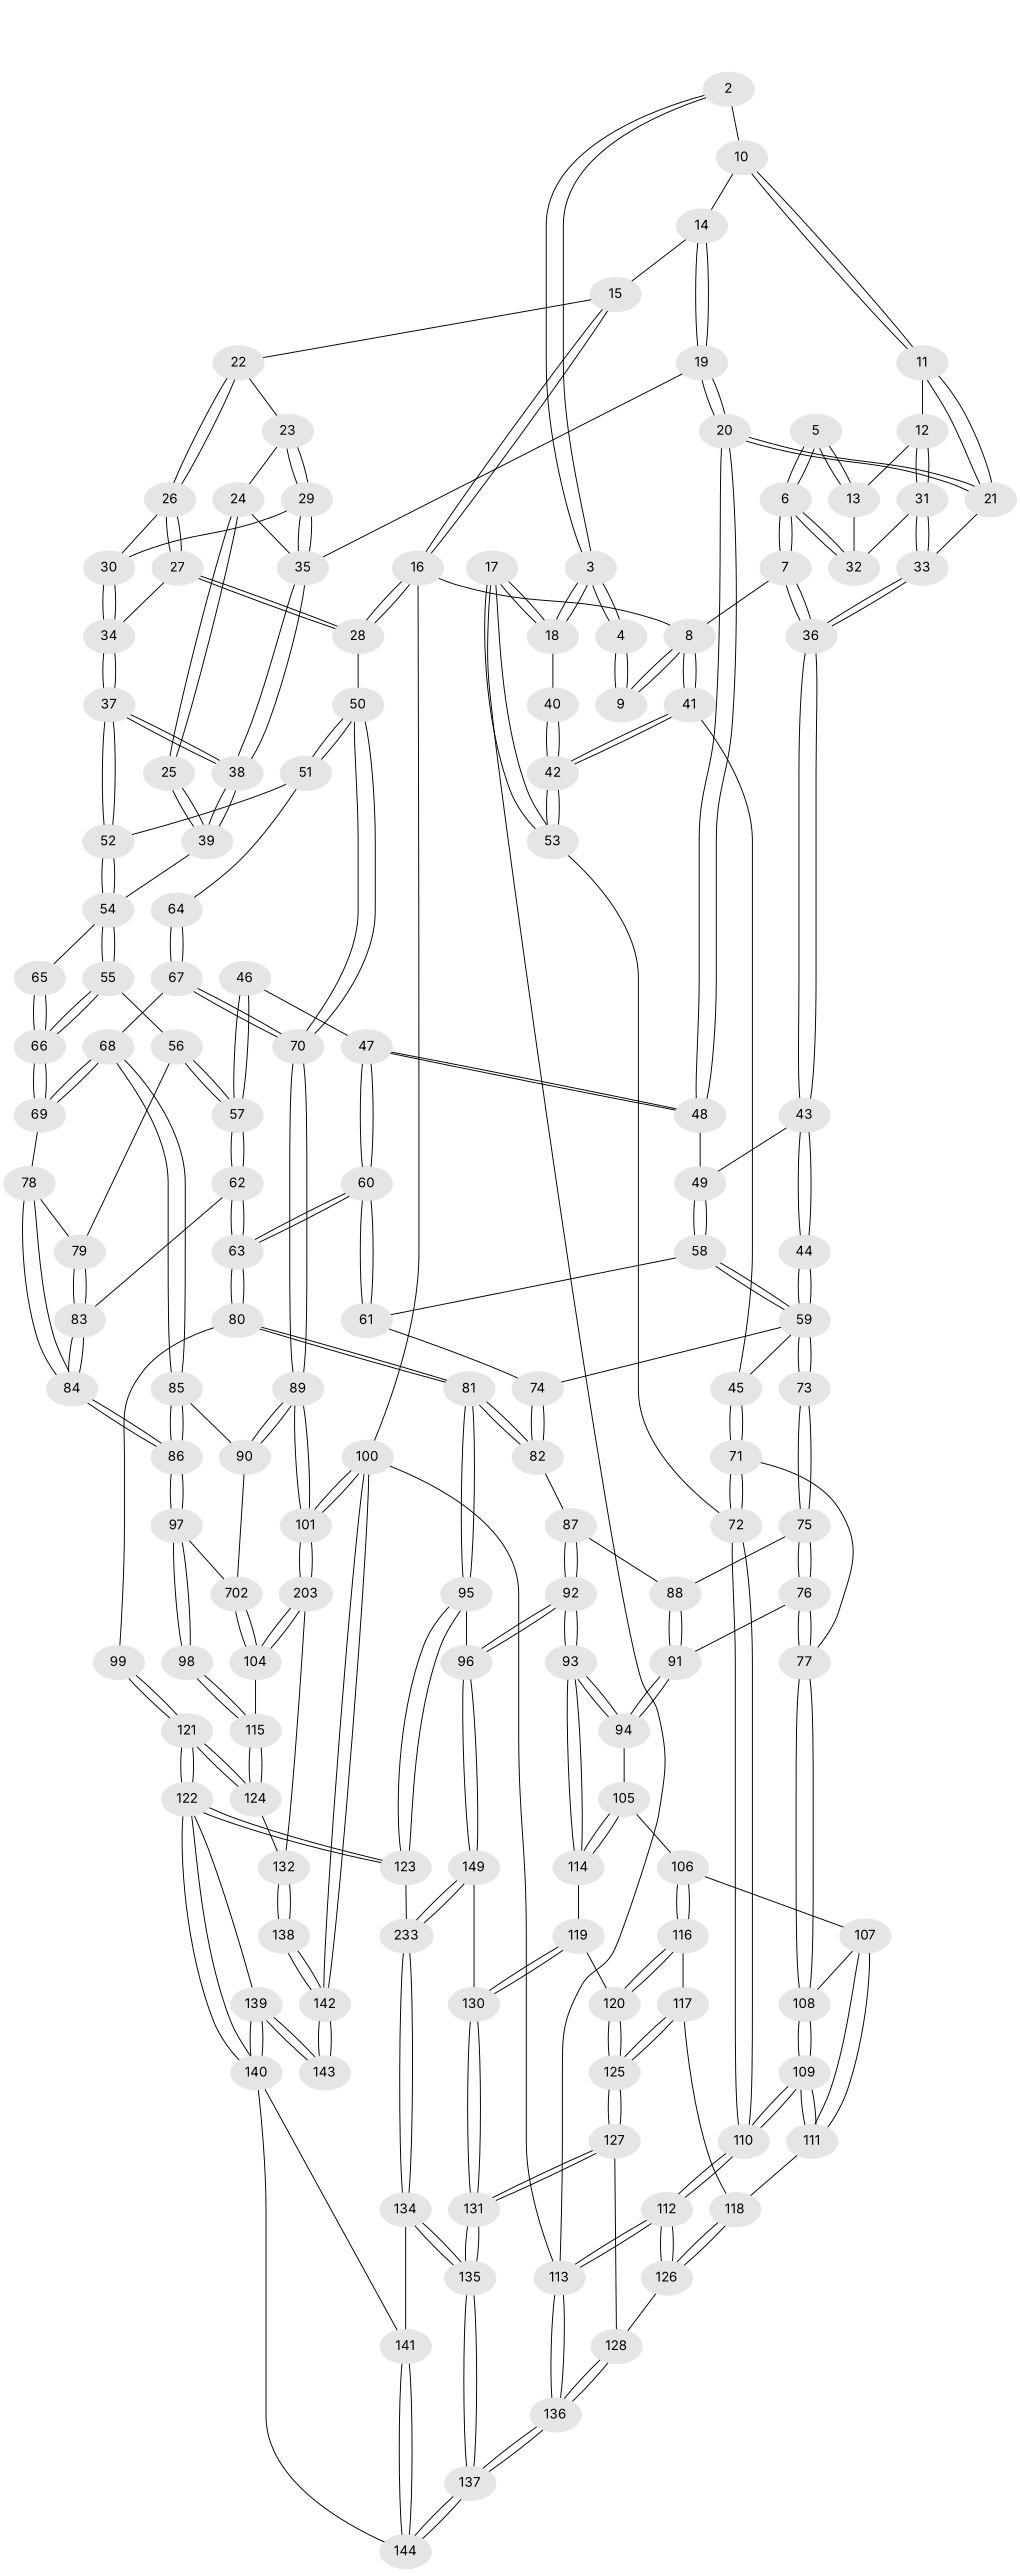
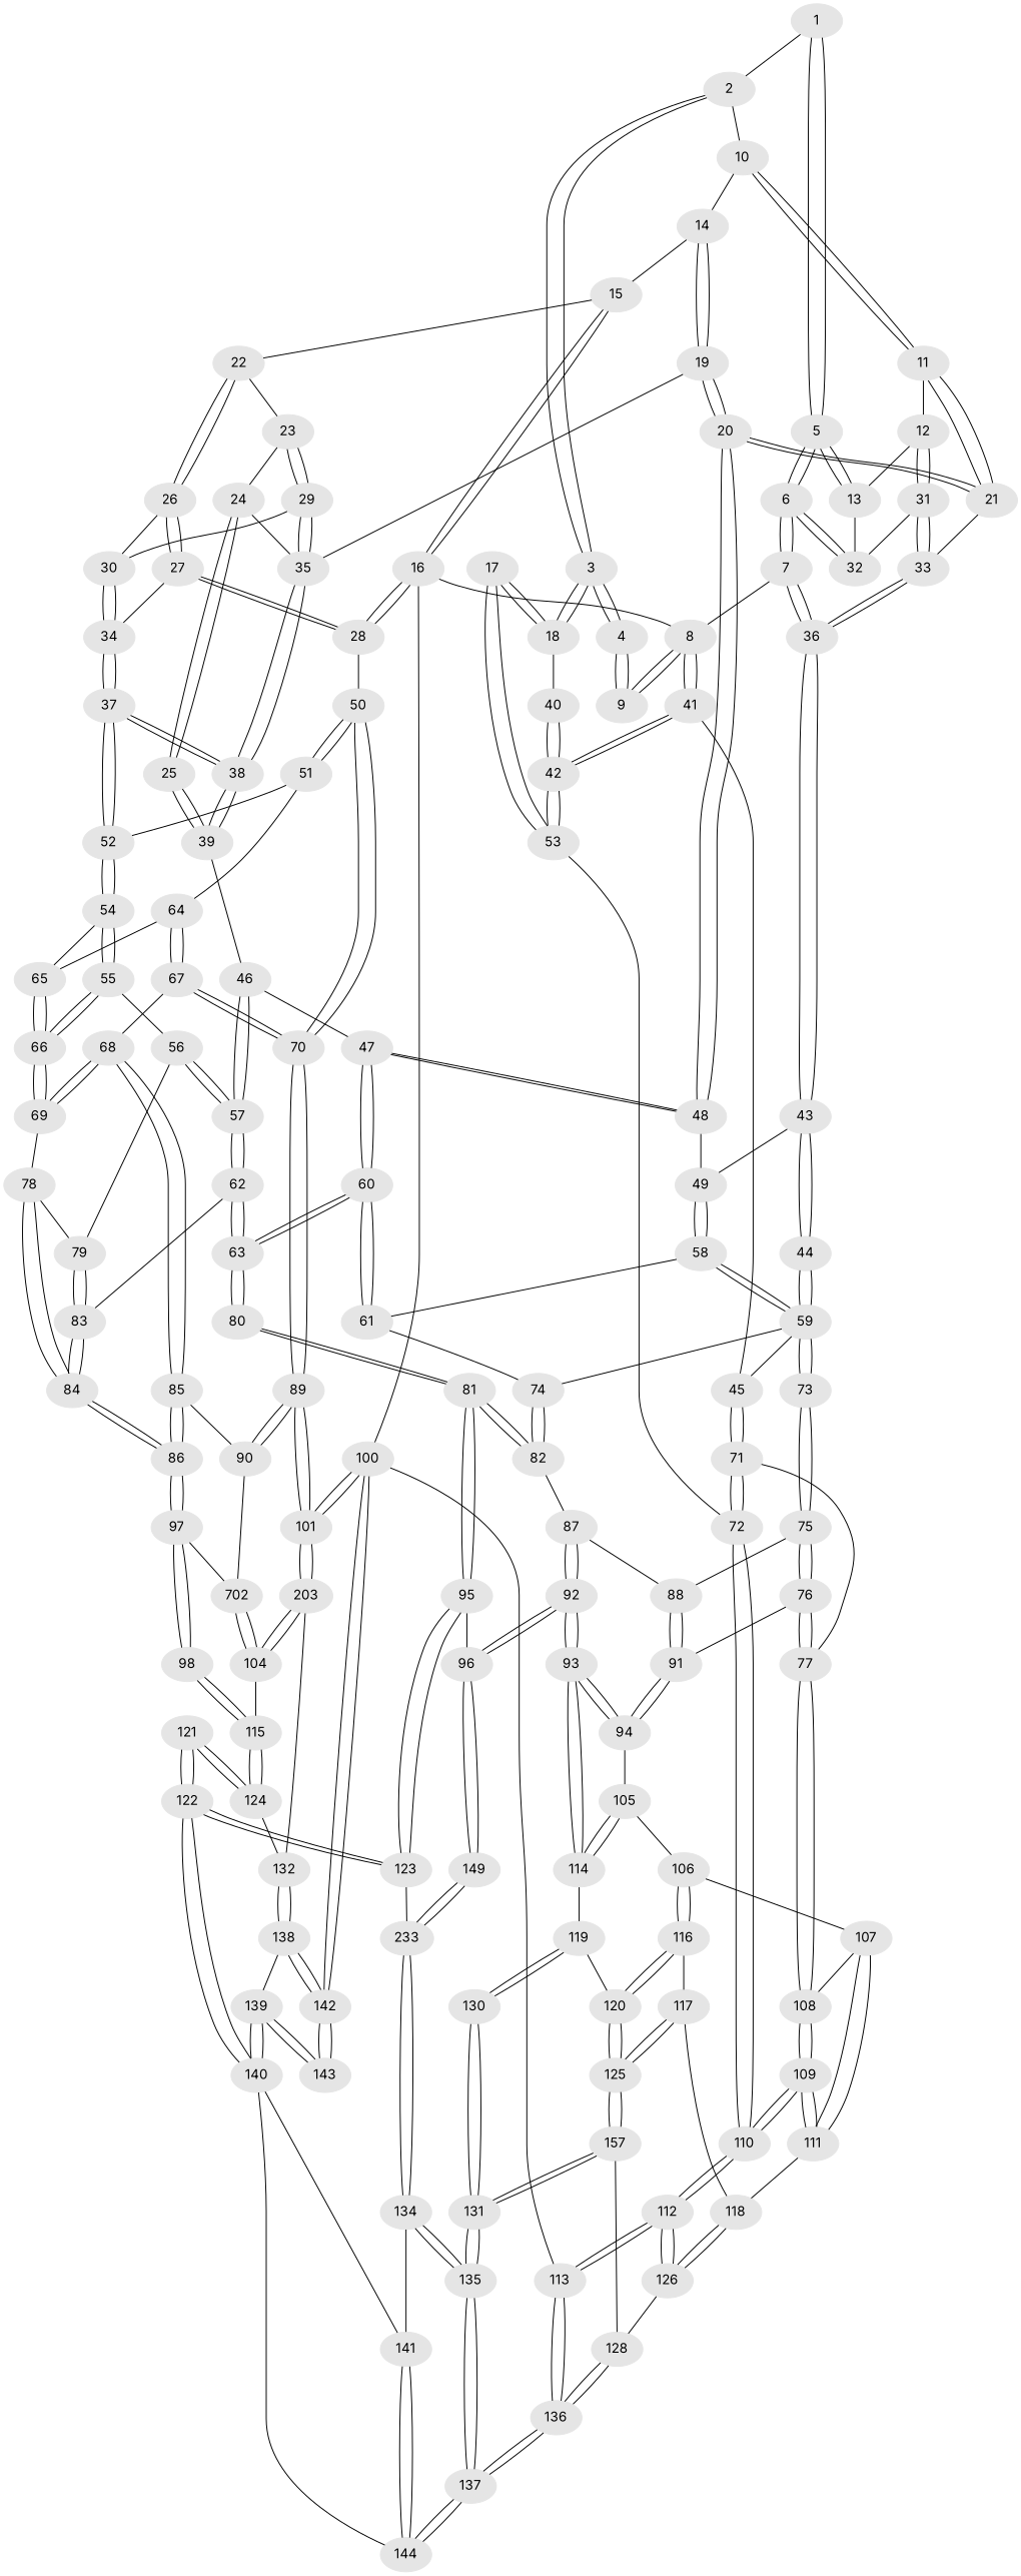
  graph {
    fontname=Inter
    node [color=gray90 fontname=Inter style=filled]
    edge [fontname=Inter]
+   1
    2
    5
    3
    10
    6
    13
    4
    18
    11
    14
    9
    40
    7
    32
    8
    36
    41
    43
    42
    45
    12
    21
    15
    19
    31
    33
    16
    22
    20
    35
    28
    100
    23
    26
    17
    53
    113
    50
    101
    142
    72
    136
    48
    25
    39
    49
    24
    29
    27
    30
    38
    46
    34
    37
    51
    70
    52
    44
    54
    47
    57
    71
    59
    58
    73
    74
    77
    60
    62
    61
    63
    64
    89
    65
    67
    55
    110
    56
    66
    79
    69
    83
    75
    80
    82
    84
    81
-   99
    68
    78
    85
    86
    90
    108
    112
    76
    88
    87
    91
    94
    109
    95
    121
    96
    123
    92
    97
    n109 [label=702]
    98
    93
    n112 [label=203]
    104
    105
    114
    n116 [label=149]
    119
    106
    n119 [label=233]
    130
    115
    124
    122
    143
    132
    138
    107
    116
    111
    117
    120
    118
    126
    128
    137
    125
-   127
+   127 [label=157]
    131
    140
    141
    144
    134
    135
    139
+   1 -- 2
+   1 -- 5
+   1 -- 5
    2 -- 3
    2 -- 3
    2 -- 10
    5 -- 6
    5 -- 6
    5 -- 13
    5 -- 13
    3 -- 4
    3 -- 4
    3 -- 18
    3 -- 18
    10 -- 11
    10 -- 11
    10 -- 14
    6 -- 7
    6 -- 7
    6 -- 32
    6 -- 32
    13 -- 32
    4 -- 9
    4 -- 9
    18 -- 40
    11 -- 12
    11 -- 21
    11 -- 21
    14 -- 15
    14 -- 19
    14 -- 19
    40 -- 42
    40 -- 42
    7 -- 8
    7 -- 36
    7 -- 36
    8 -- 9
    8 -- 9
    8 -- 41
    8 -- 41
    36 -- 43
    36 -- 43
    41 -- 42
    41 -- 42
    41 -- 45
    43 -- 49
    43 -- 44
    43 -- 44
    42 -- 53
    42 -- 53
    45 -- 71
    45 -- 71
    12 -- 13
    12 -- 31
    12 -- 31
    21 -- 33
    15 -- 16
    15 -- 16
    15 -- 22
    19 -- 20
    19 -- 20
    19 -- 35
    31 -- 32
    31 -- 33
    31 -- 33
    33 -- 36
    33 -- 36
    16 -- 8
    16 -- 28
    16 -- 28
    16 -- 100
    22 -- 23
    22 -- 26
    22 -- 26
    20 -- 21
    20 -- 21
    20 -- 48
    20 -- 48
    35 -- 38
    35 -- 38
    28 -- 50
    100 -- 113
    100 -- 101
    100 -- 101
    100 -- 142
    100 -- 142
    23 -- 24
    23 -- 29
    23 -- 29
    26 -- 27
    26 -- 27
    26 -- 30
    17 -- 18
    17 -- 18
    17 -- 53
    17 -- 53
-   17 -- 113
    53 -- 72
    113 -- 136
    113 -- 136
    50 -- 51
    50 -- 51
    50 -- 70
    50 -- 70
    101 -- n112
    101 -- n112
    142 -- 143
    142 -- 143
    72 -- 110
    72 -- 110
    136 -- 137
    136 -- 137
    48 -- 49
    25 -- 39
    25 -- 39
-   39 -- 54
+   39 -- 46
    49 -- 58
    49 -- 58
    24 -- 35
    24 -- 25
    24 -- 25
    29 -- 35
    29 -- 35
    29 -- 30
    27 -- 28
    27 -- 28
    27 -- 34
    30 -- 34
    30 -- 34
    38 -- 39
    38 -- 39
    46 -- 47
    46 -- 57
    46 -- 57
    34 -- 37
    34 -- 37
    37 -- 38
    37 -- 38
    37 -- 52
    37 -- 52
    51 -- 52
    51 -- 64
    70 -- 89
    70 -- 89
    52 -- 54
    52 -- 54
    44 -- 59
    44 -- 59
    54 -- 65
    54 -- 55
    54 -- 55
    47 -- 48
    47 -- 48
    47 -- 60
    47 -- 60
    57 -- 62
    57 -- 62
    71 -- 72
    71 -- 72
    71 -- 77
    59 -- 45
    59 -- 73
    59 -- 73
    59 -- 74
    58 -- 59
    58 -- 59
    58 -- 61
    73 -- 75
    73 -- 75
    74 -- 82
    74 -- 82
    77 -- 108
    77 -- 108
    60 -- 61
    60 -- 61
    60 -- 63
    60 -- 63
    62 -- 63
    62 -- 63
    62 -- 83
    61 -- 74
    63 -- 80
    63 -- 80
+   64 -- 65
    64 -- 67
    64 -- 67
    89 -- 101
    89 -- 101
    89 -- 90
    89 -- 90
    65 -- 66
    65 -- 66
    67 -- 70
    67 -- 70
    67 -- 68
    55 -- 56
    55 -- 66
    55 -- 66
    110 -- 112
    110 -- 112
    56 -- 57
    56 -- 57
    56 -- 79
    66 -- 69
    66 -- 69
    79 -- 83
    79 -- 83
    69 -- 78
    83 -- 84
    83 -- 84
    75 -- 76
    75 -- 76
    75 -- 88
    80 -- 81
    80 -- 81
-   80 -- 99
    82 -- 87
    84 -- 86
    84 -- 86
    81 -- 82
    81 -- 82
    81 -- 95
    81 -- 95
-   99 -- 121
-   99 -- 121
    68 -- 69
    68 -- 69
    68 -- 85
    68 -- 85
    78 -- 79
    78 -- 84
    78 -- 84
    85 -- 86
    85 -- 86
    85 -- 90
    86 -- 97
    86 -- 97
    90 -- n109
    108 -- 109
    108 -- 109
    112 -- 113
    112 -- 113
    112 -- 126
    112 -- 126
    76 -- 77
    76 -- 77
    76 -- 91
    88 -- 91
    88 -- 91
    87 -- 88
    87 -- 92
    87 -- 92
    91 -- 94
    91 -- 94
    94 -- 105
    109 -- 110
    109 -- 110
    109 -- 111
    109 -- 111
    95 -- 96
    95 -- 123
    95 -- 123
    121 -- 124
    121 -- 124
    121 -- 122
    121 -- 122
    96 -- n116
    96 -- n116
    123 -- n119
    92 -- 96
    92 -- 96
    92 -- 93
    92 -- 93
    97 -- n109
    97 -- 98
    97 -- 98
    n109 -- 104
    n109 -- 104
    98 -- 115
    98 -- 115
    93 -- 94
    93 -- 94
    93 -- 114
    93 -- 114
    n112 -- 104
    n112 -- 104
    n112 -- 132
    104 -- 115
    105 -- 114
    105 -- 114
    105 -- 106
    114 -- 119
    n116 -- n119
    n116 -- n119
-   n116 -- 130
    119 -- 130
    119 -- 130
    119 -- 120
    106 -- 107
    106 -- 116
    106 -- 116
    n119 -- 134
    n119 -- 134
    130 -- 131
    130 -- 131
    115 -- 124
    115 -- 124
    124 -- 132
    122 -- 123
    122 -- 123
    122 -- 140
    122 -- 140
    132 -- 138
    132 -- 138
    138 -- 142
    138 -- 142
-   122 -- 139
+   138 -- 139
    107 -- 108
    107 -- 111
    107 -- 111
    116 -- 117
    116 -- 120
    116 -- 120
    111 -- 118
    117 -- 118
    117 -- 125
    117 -- 125
    120 -- 125
    120 -- 125
    118 -- 126
    118 -- 126
    126 -- 128
    128 -- 136
    128 -- 136
    137 -- 144
    137 -- 144
    125 -- 127
    125 -- 127
    127 -- 128
    127 -- 131
    127 -- 131
    131 -- 135
    131 -- 135
    140 -- 141
    140 -- 144
    141 -- 144
    141 -- 144
    134 -- 141
    134 -- 135
    134 -- 135
    135 -- 137
    135 -- 137
    139 -- 143
    139 -- 143
    139 -- 140
    139 -- 140
  }
